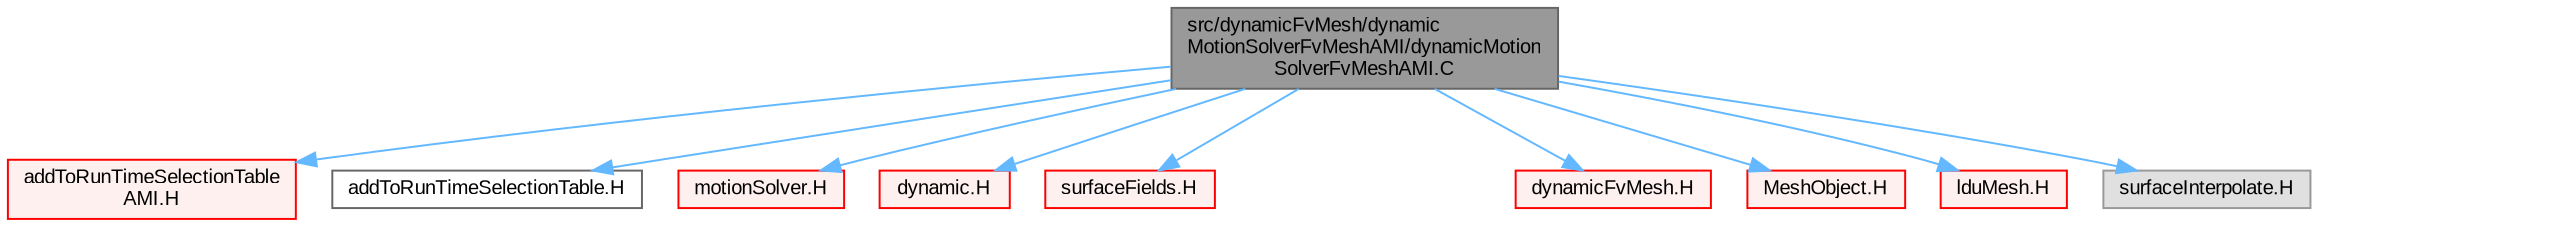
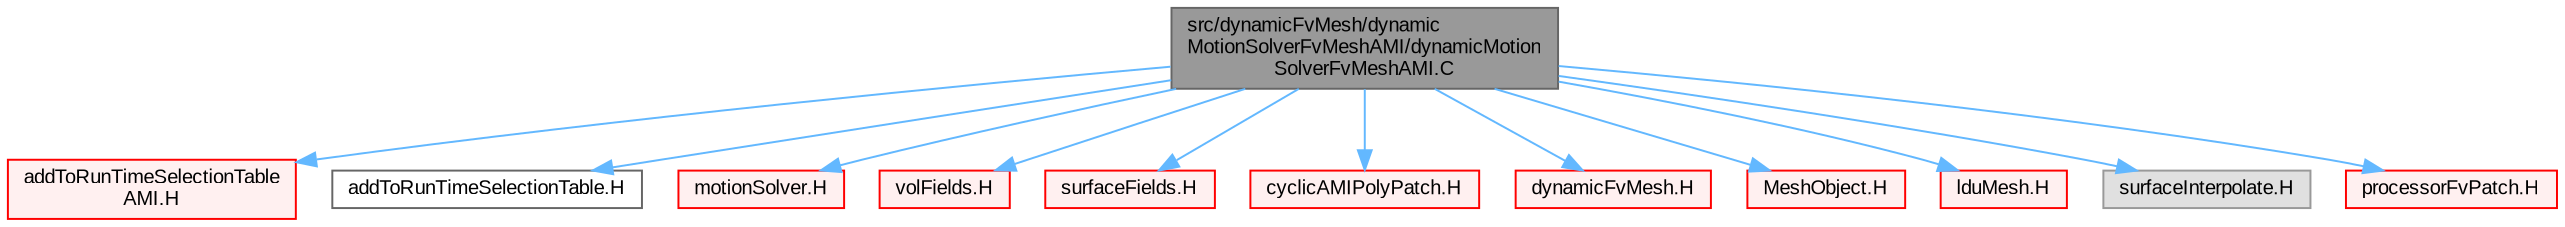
  digraph {
    fontname="Liberation Sans"
    node [color=red fillcolor="#FFF0F0" fontname="Liberation Sans" fontsize=10 shape=box style=filled]
    edge [color=steelblue1 fontname="Liberation Sans" fontsize=10 labelfontname=Helvetica labelfontsize=10 style=solid]
    n1 [color=gray40 fillcolor=grey60 fontcolor=black height=0.2 label="src/dynamicFvMesh/dynamic\lMotionSolverFvMeshAMI/dynamicMotion\lSolverFvMeshAMI.C" width=0.4]
    n2 [height=0.2 label="addToRunTimeSelectionTable\lAMI.H" width=0.4]
    n3 [color=grey40 fillcolor=white height=0.2 label="addToRunTimeSelectionTable.H" width=0.4]
    n4 [height=0.2 label="motionSolver.H" width=0.4]
-   n5 [height=0.2 label="dynamic.H" width=0.4]
+   n5 [height=0.2 label="volFields.H" width=0.4]
    n6 [height=0.2 label="surfaceFields.H" width=0.4]
+   n7 [height=0.2 label="cyclicAMIPolyPatch.H" width=0.4]
    n8 [height=0.2 label="dynamicFvMesh.H" width=0.4]
    n9 [height=0.2 label="MeshObject.H" width=0.4]
    n10 [height=0.2 label="lduMesh.H" width=0.4]
    n11 [color=grey60 fillcolor="#E0E0E0" height=0.2 label="surfaceInterpolate.H" width=0.4]
+   n12 [height=0.2 label="processorFvPatch.H" width=0.4]
    n1 -> n2
    n1 -> n3
    n1 -> n4
    n1 -> n5
    n1 -> n6
+   n1 -> n7
    n1 -> n8
    n1 -> n9
    n1 -> n10
    n1 -> n11
+   n1 -> n12
  }
